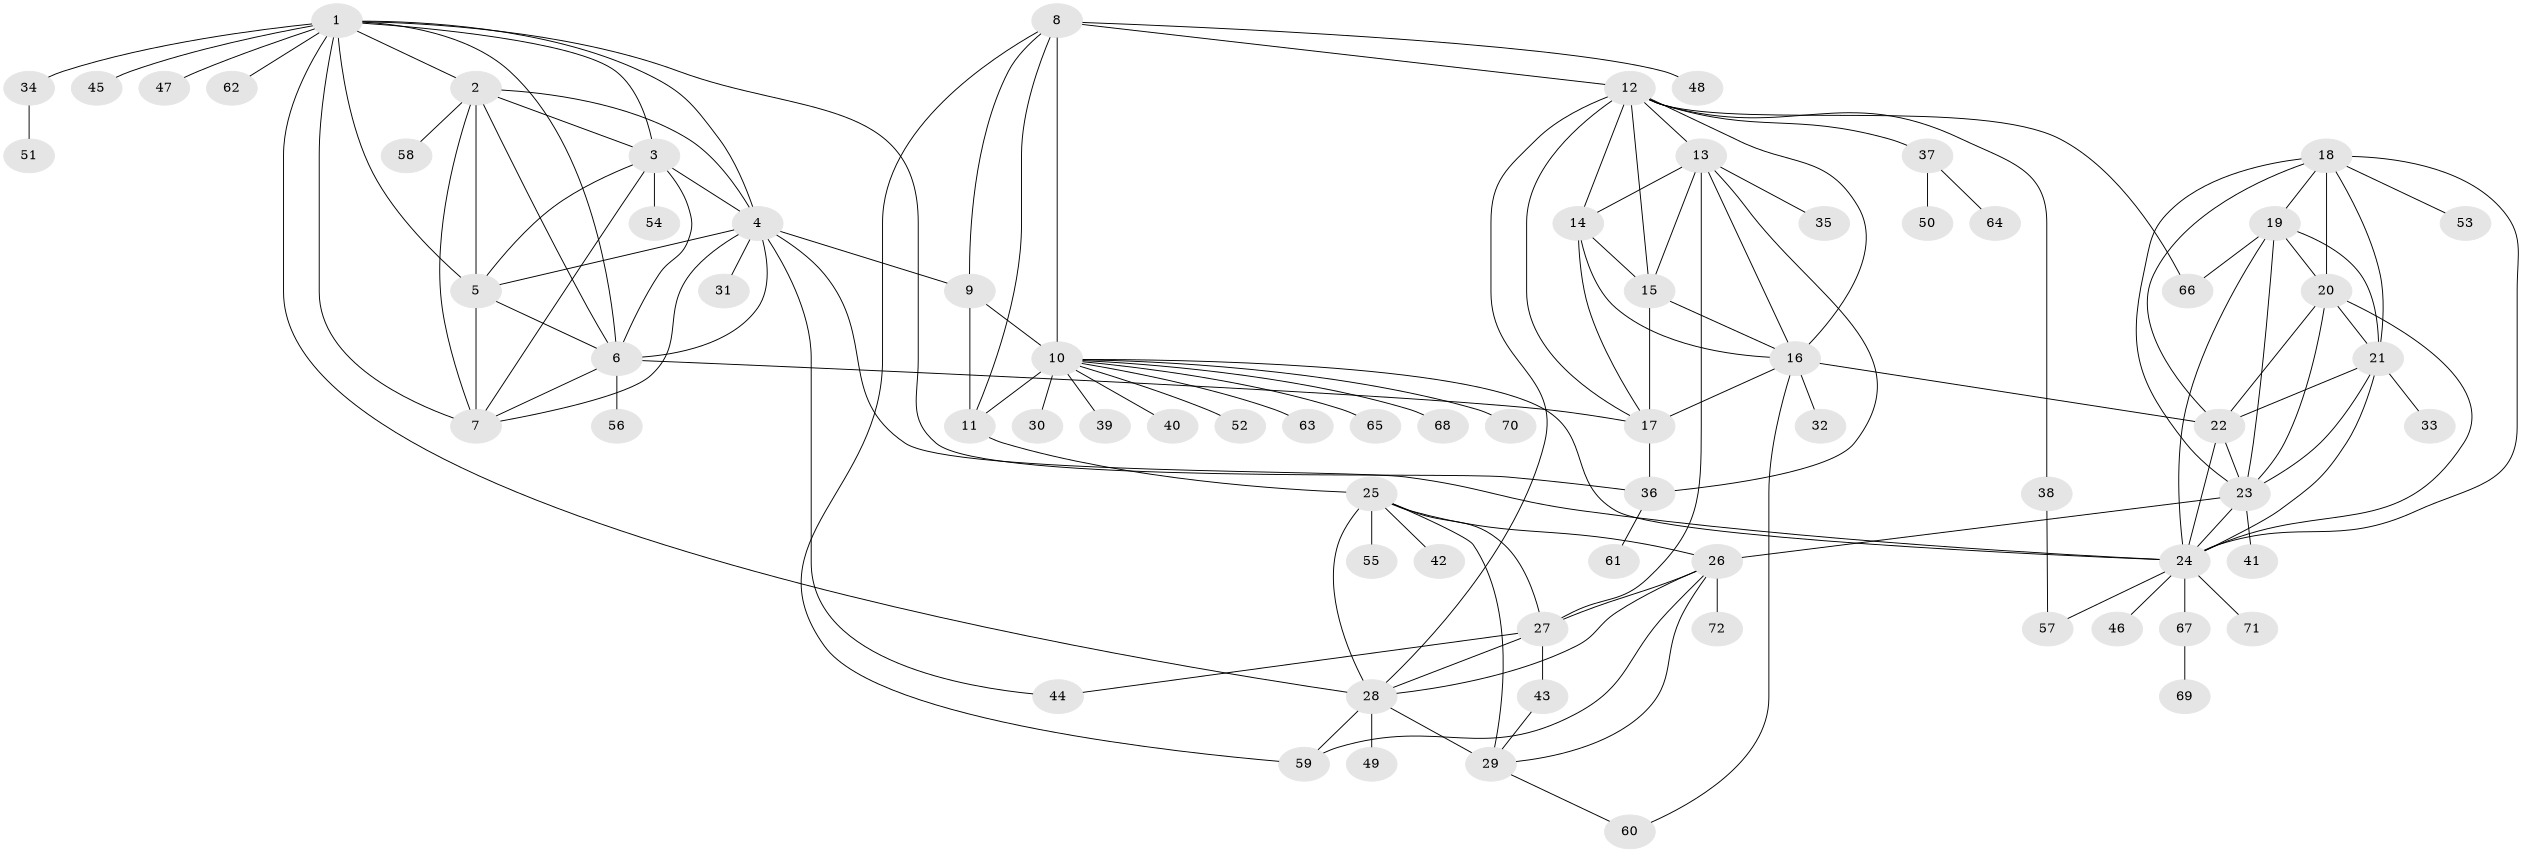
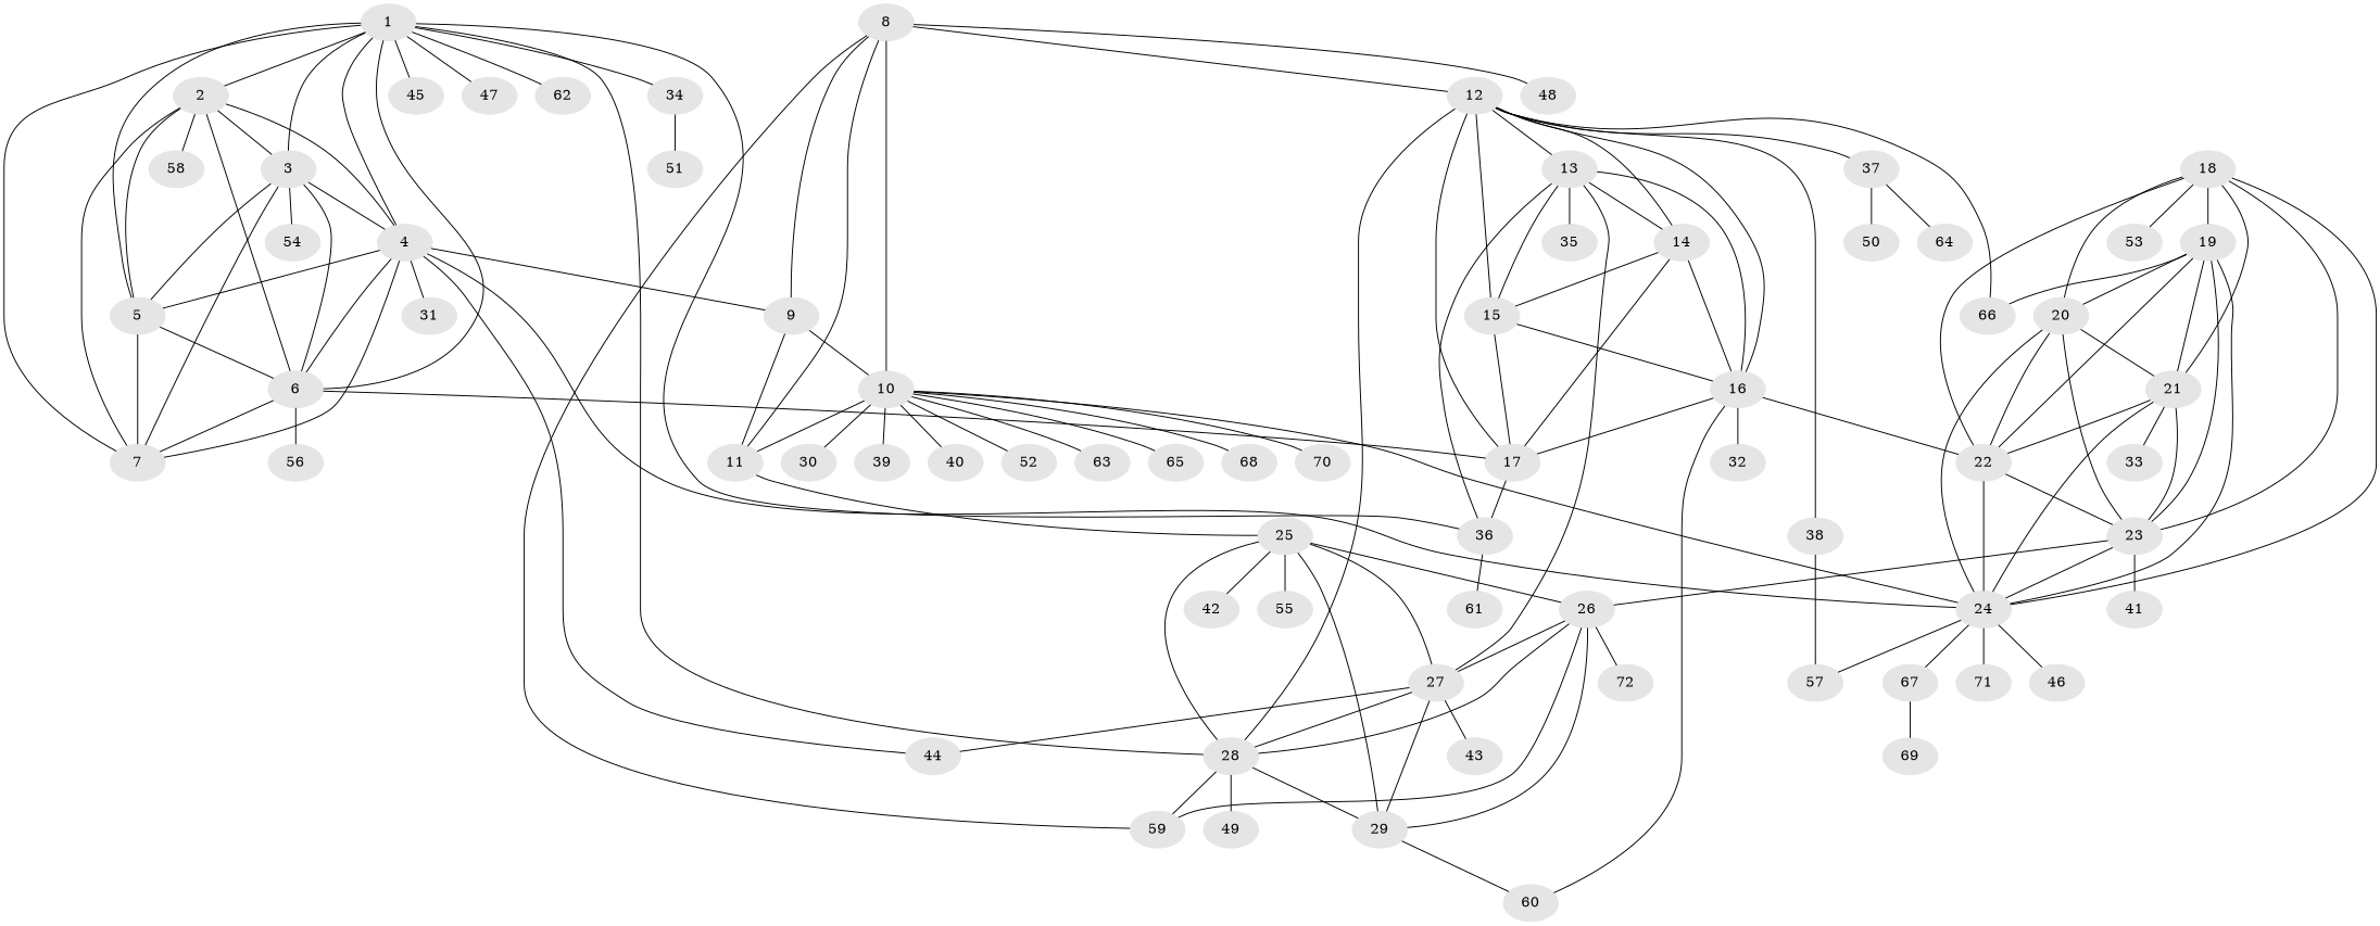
  graph {
    node [color=gray90 style=filled]
    edge [weight=1.0]
    1
    2
    3
    4
    5
    6
    7
    28
    34
    36
    45
    47
    62
    58
    54
    9
    24
    31
    44
    17
    56
    59
    29
    49
    51
    61
    10
    11
    46
    57
    67
    71
    8
    12
    48
    30
    39
    40
    52
    63
    65
    68
    70
    25
    13
    14
    15
    16
    37
    38
    66
    27
    26
    42
    55
    35
    22
    32
    60
    50
    64
    43
    23
    18
    19
    20
    21
    53
    33
    41
    72
    69
    1 -- 2
    1 -- 3
    1 -- 4
    1 -- 5
    1 -- 6
    1 -- 7
    1 -- 28
    1 -- 34
    1 -- 36
    1 -- 45
    1 -- 47
    1 -- 62
    2 -- 3
    2 -- 4
    2 -- 5
    2 -- 6
    2 -- 7
    2 -- 58 [weight=2.0]
    3 -- 4
    3 -- 5
    3 -- 6
    3 -- 7
    3 -- 54 [weight=2.0]
    4 -- 5
    4 -- 6
    4 -- 7
    4 -- 9
    4 -- 24
    4 -- 31
    4 -- 44
    5 -- 6
    5 -- 7 [weight=3.0]
    6 -- 7
    6 -- 17
    6 -- 56 [weight=3.0]
    28 -- 59
    28 -- 29
    28 -- 49 [weight=2.0]
    34 -- 51
    36 -- 61
    9 -- 10 [weight=4.0]
    9 -- 11
    24 -- 46
    24 -- 57
    24 -- 67
    24 -- 71
    17 -- 36 [weight=3.0]
    29 -- 60
    10 -- 24
    10 -- 11 [weight=4.0]
    10 -- 30 [weight=3.0]
    10 -- 39
    10 -- 40
    10 -- 52
    10 -- 63
    10 -- 65
    10 -- 68
    10 -- 70
    11 -- 25
    67 -- 69
    8 -- 9
    8 -- 59
    8 -- 10 [weight=4.0]
    8 -- 11
    8 -- 12
    8 -- 48
    12 -- 28
    12 -- 17 [weight=2.0]
    12 -- 13 [weight=2.0]
    12 -- 14 [weight=2.0]
    12 -- 15 [weight=6.0]
    12 -- 16 [weight=2.0]
    12 -- 37
    12 -- 38
    12 -- 66
    25 -- 28 [weight=3.0]
    25 -- 29 [weight=3.0]
    25 -- 27 [weight=3.0]
    25 -- 26 [weight=3.0]
    25 -- 42
    25 -- 55 [weight=4.0]
    13 -- 36
    13 -- 14
    13 -- 15
    13 -- 16
    13 -- 27
    13 -- 35 [weight=2.0]
    14 -- 17
    14 -- 15
    14 -- 16
    15 -- 17
    15 -- 16
    16 -- 17
    16 -- 22
    16 -- 32 [weight=2.0]
    16 -- 60
    37 -- 50
    37 -- 64
    38 -- 57
    27 -- 28
    27 -- 44
-   43 -- 29
+   27 -- 29
    27 -- 43
    26 -- 28
    26 -- 59
    26 -- 29
    26 -- 27
    26 -- 72
    22 -- 24
    22 -- 23
    23 -- 24
    23 -- 26
    23 -- 41
    18 -- 24
    18 -- 22
    18 -- 23
    18 -- 19
    18 -- 20
    18 -- 21
    18 -- 53
    19 -- 24
    19 -- 66
+   19 -- 22
    19 -- 23
    19 -- 20
    19 -- 21
    20 -- 24
    20 -- 22
    20 -- 23
    20 -- 21
    21 -- 24
    21 -- 22
    21 -- 23
    21 -- 33
  }
